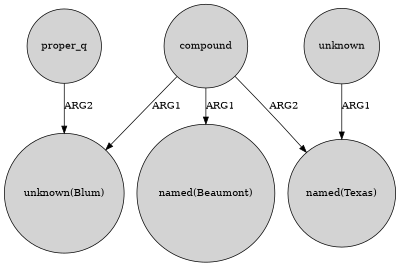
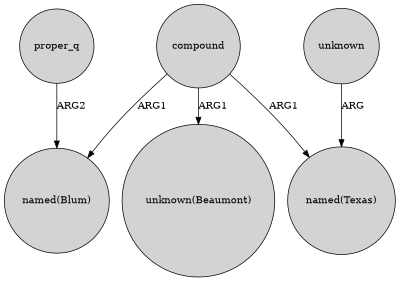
  digraph {
    node [shape=circle style=filled]
    compound
-   "named(Blum)" [label="unknown(Blum)"]
+   "named(Blum)"
    "named(Texas)"
-   "named(Beaumont)"
+   "named(Beaumont)" [label="unknown(Beaumont)"]
    proper_q
    unknown
    compound -> "named(Blum)" [label=ARG1]
-   compound -> "named(Texas)" [label=ARG2]
+   compound -> "named(Texas)" [label=ARG1]
    compound -> "named(Beaumont)" [label=ARG1]
    proper_q -> "named(Blum)" [label=ARG2]
-   unknown -> "named(Texas)" [label=ARG1]
+   unknown -> "named(Texas)" [label=ARG]
  }
